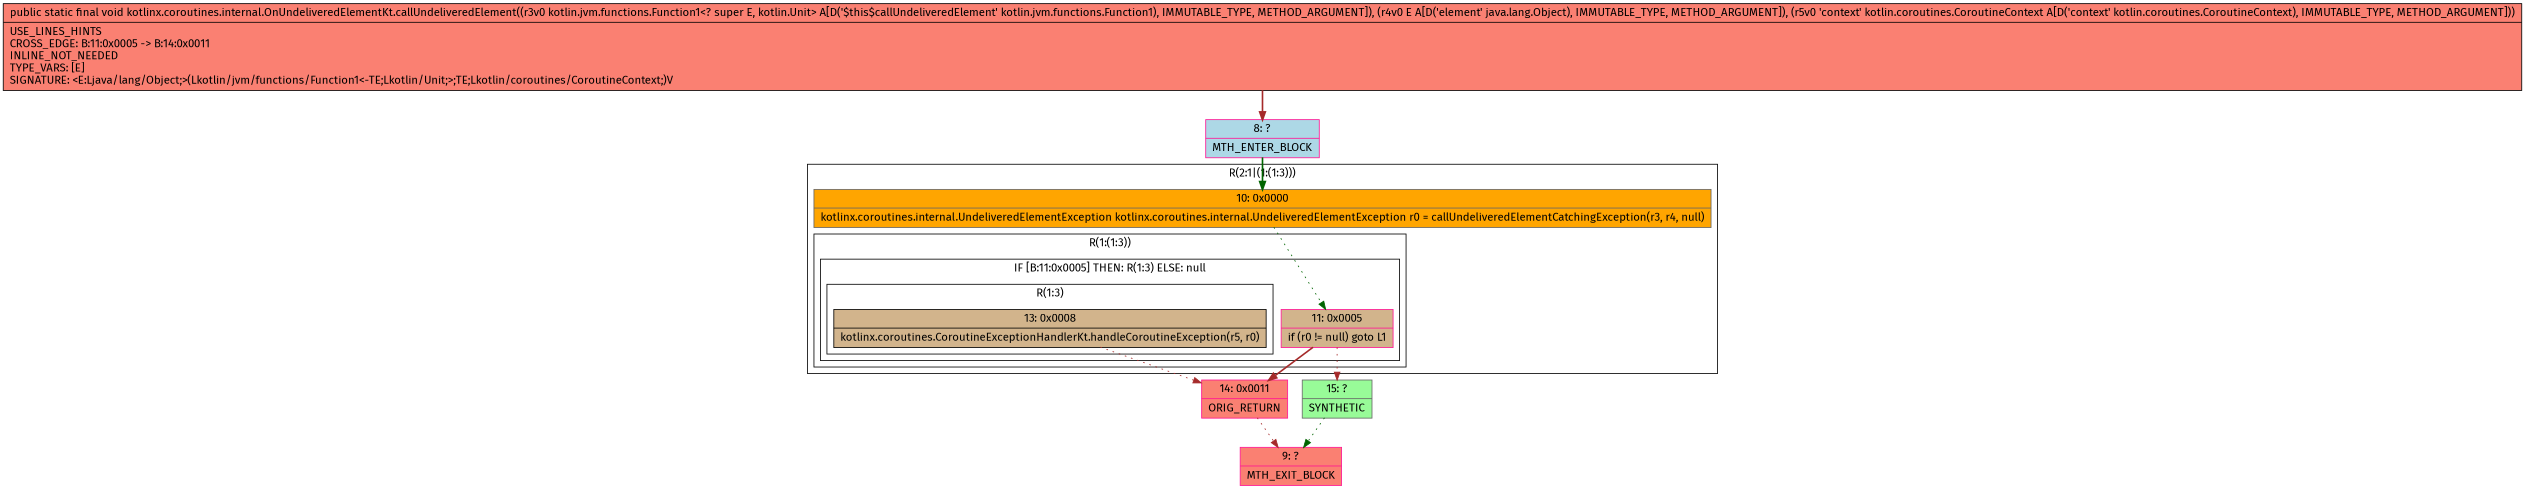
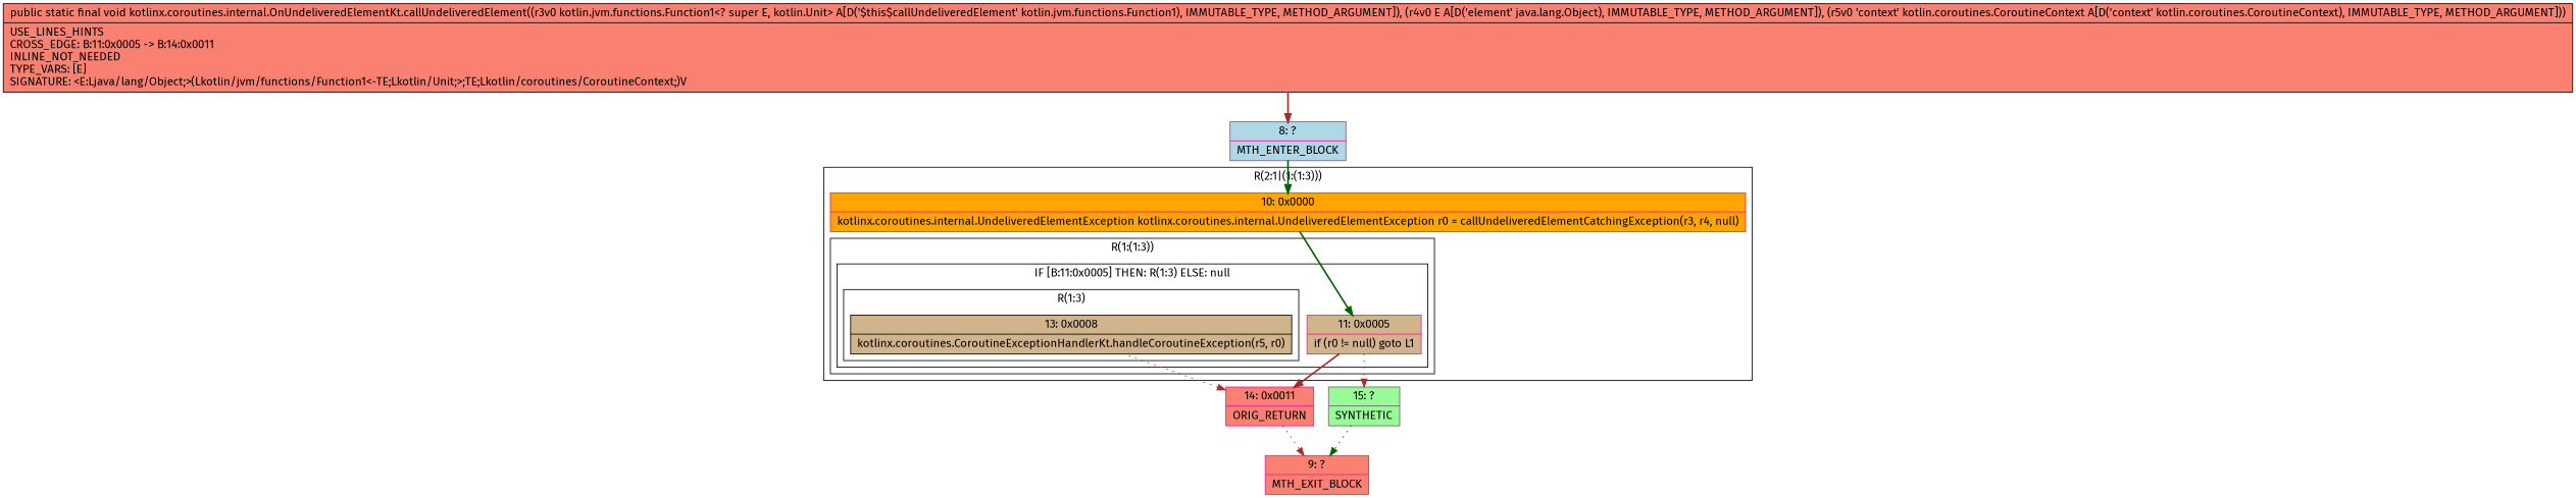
  digraph {
    fontname="Fira Sans"
    node [color=deeppink fillcolor=salmon fontname="Fira Sans" shape=record style=filled]
    edge [color=brown fontname="Fira Sans" style=dotted]
    n1 [color=black fillcolor=tan label="{13\:\ 0x0008|kotlinx.coroutines.CoroutineExceptionHandlerKt.handleCoroutineException(r5, r0)\l}"]
    n2 [fillcolor=tan label="{11\:\ 0x0005|if (r0 != null) goto L1\l}"]
-   n3 [color=gray40 fillcolor=orange label="{10\:\ 0x0000|kotlinx.coroutines.internal.UndeliveredElementException kotlinx.coroutines.internal.UndeliveredElementException r0 = callUndeliveredElementCatchingException(r3, r4, null)\l}"]
+   n3 [fillcolor=orange label="{10\:\ 0x0000|kotlinx.coroutines.internal.UndeliveredElementException kotlinx.coroutines.internal.UndeliveredElementException r0 = callUndeliveredElementCatchingException(r3, r4, null)\l}"]
    n4 [label="{14\:\ 0x0011|ORIG_RETURN\l}"]
    n5 [color=gray40 fillcolor=palegreen label="{15\:\ ?|SYNTHETIC\l}"]
    n6 [label="{9\:\ ?|MTH_EXIT_BLOCK\l}"]
    n7 [fillcolor=lightblue label="{8\:\ ?|MTH_ENTER_BLOCK\l}"]
    n8 [color=black label="{public static final void kotlinx.coroutines.internal.OnUndeliveredElementKt.callUndeliveredElement((r3v0 kotlin.jvm.functions.Function1\<? super E, kotlin.Unit\> A[D('$this$callUndeliveredElement' kotlin.jvm.functions.Function1), IMMUTABLE_TYPE, METHOD_ARGUMENT]), (r4v0 E A[D('element' java.lang.Object), IMMUTABLE_TYPE, METHOD_ARGUMENT]), (r5v0 'context' kotlin.coroutines.CoroutineContext A[D('context' kotlin.coroutines.CoroutineContext), IMMUTABLE_TYPE, METHOD_ARGUMENT]))  | USE_LINES_HINTS\lCROSS_EDGE: B:11:0x0005 \-\> B:14:0x0011\lINLINE_NOT_NEEDED\lTYPE_VARS: [E]\lSIGNATURE: \<E:Ljava\/lang\/Object;\>(Lkotlin\/jvm\/functions\/Function1\<\-TE;Lkotlin\/Unit;\>;TE;Lkotlin\/coroutines\/CoroutineContext;)V\l}"]
    subgraph cluster_1 {
      label="R(2:1|(1:(1:3)))"
      n3
      subgraph cluster_2 {
        label="R(1:(1:3))"
        subgraph cluster_3 {
          label="IF [B:11:0x0005] THEN: R(1:3) ELSE: null"
          n2
          subgraph cluster_4 {
            label="R(1:3)"
            n1
          }
        }
      }
    }
    n1 -> n4
    n2 -> n4 [style=bold]
    n2 -> n5
-   n3 -> n2 [color=darkgreen]
+   n3 -> n2 [color=darkgreen style=bold]
    n4 -> n6
    n5 -> n6 [color=darkgreen]
    n7 -> n3 [color=darkgreen style=bold]
    n8 -> n7 [style=bold]
  }
